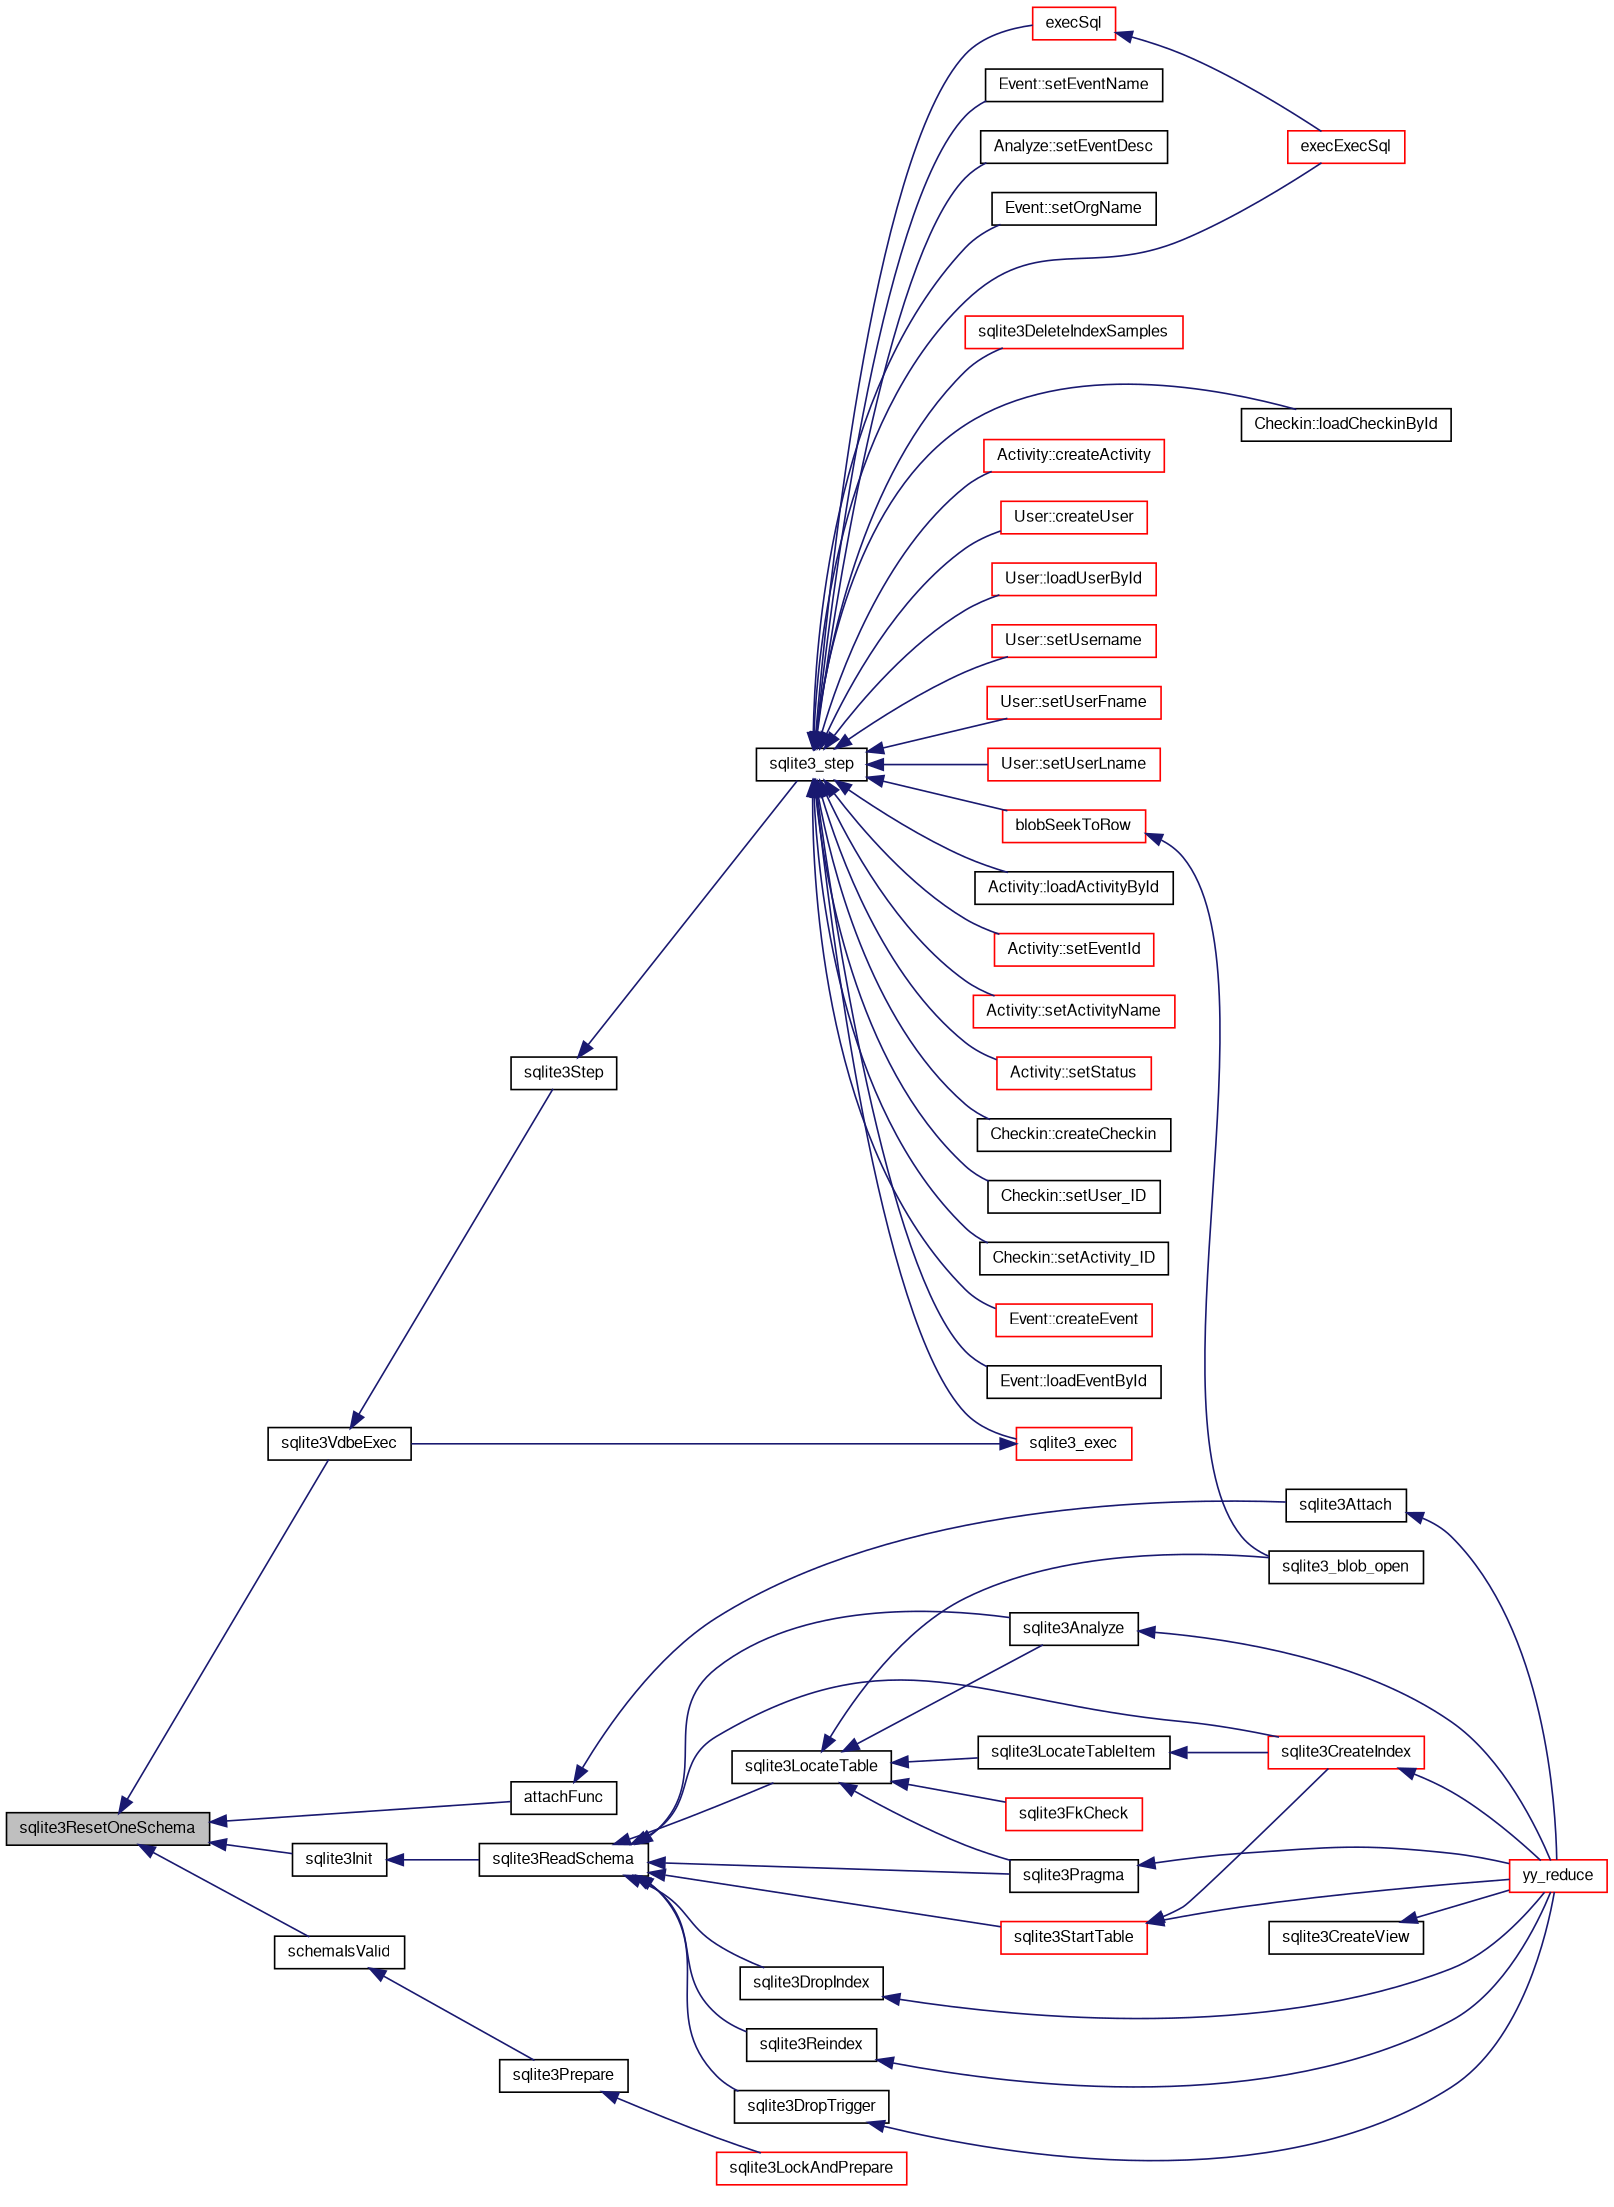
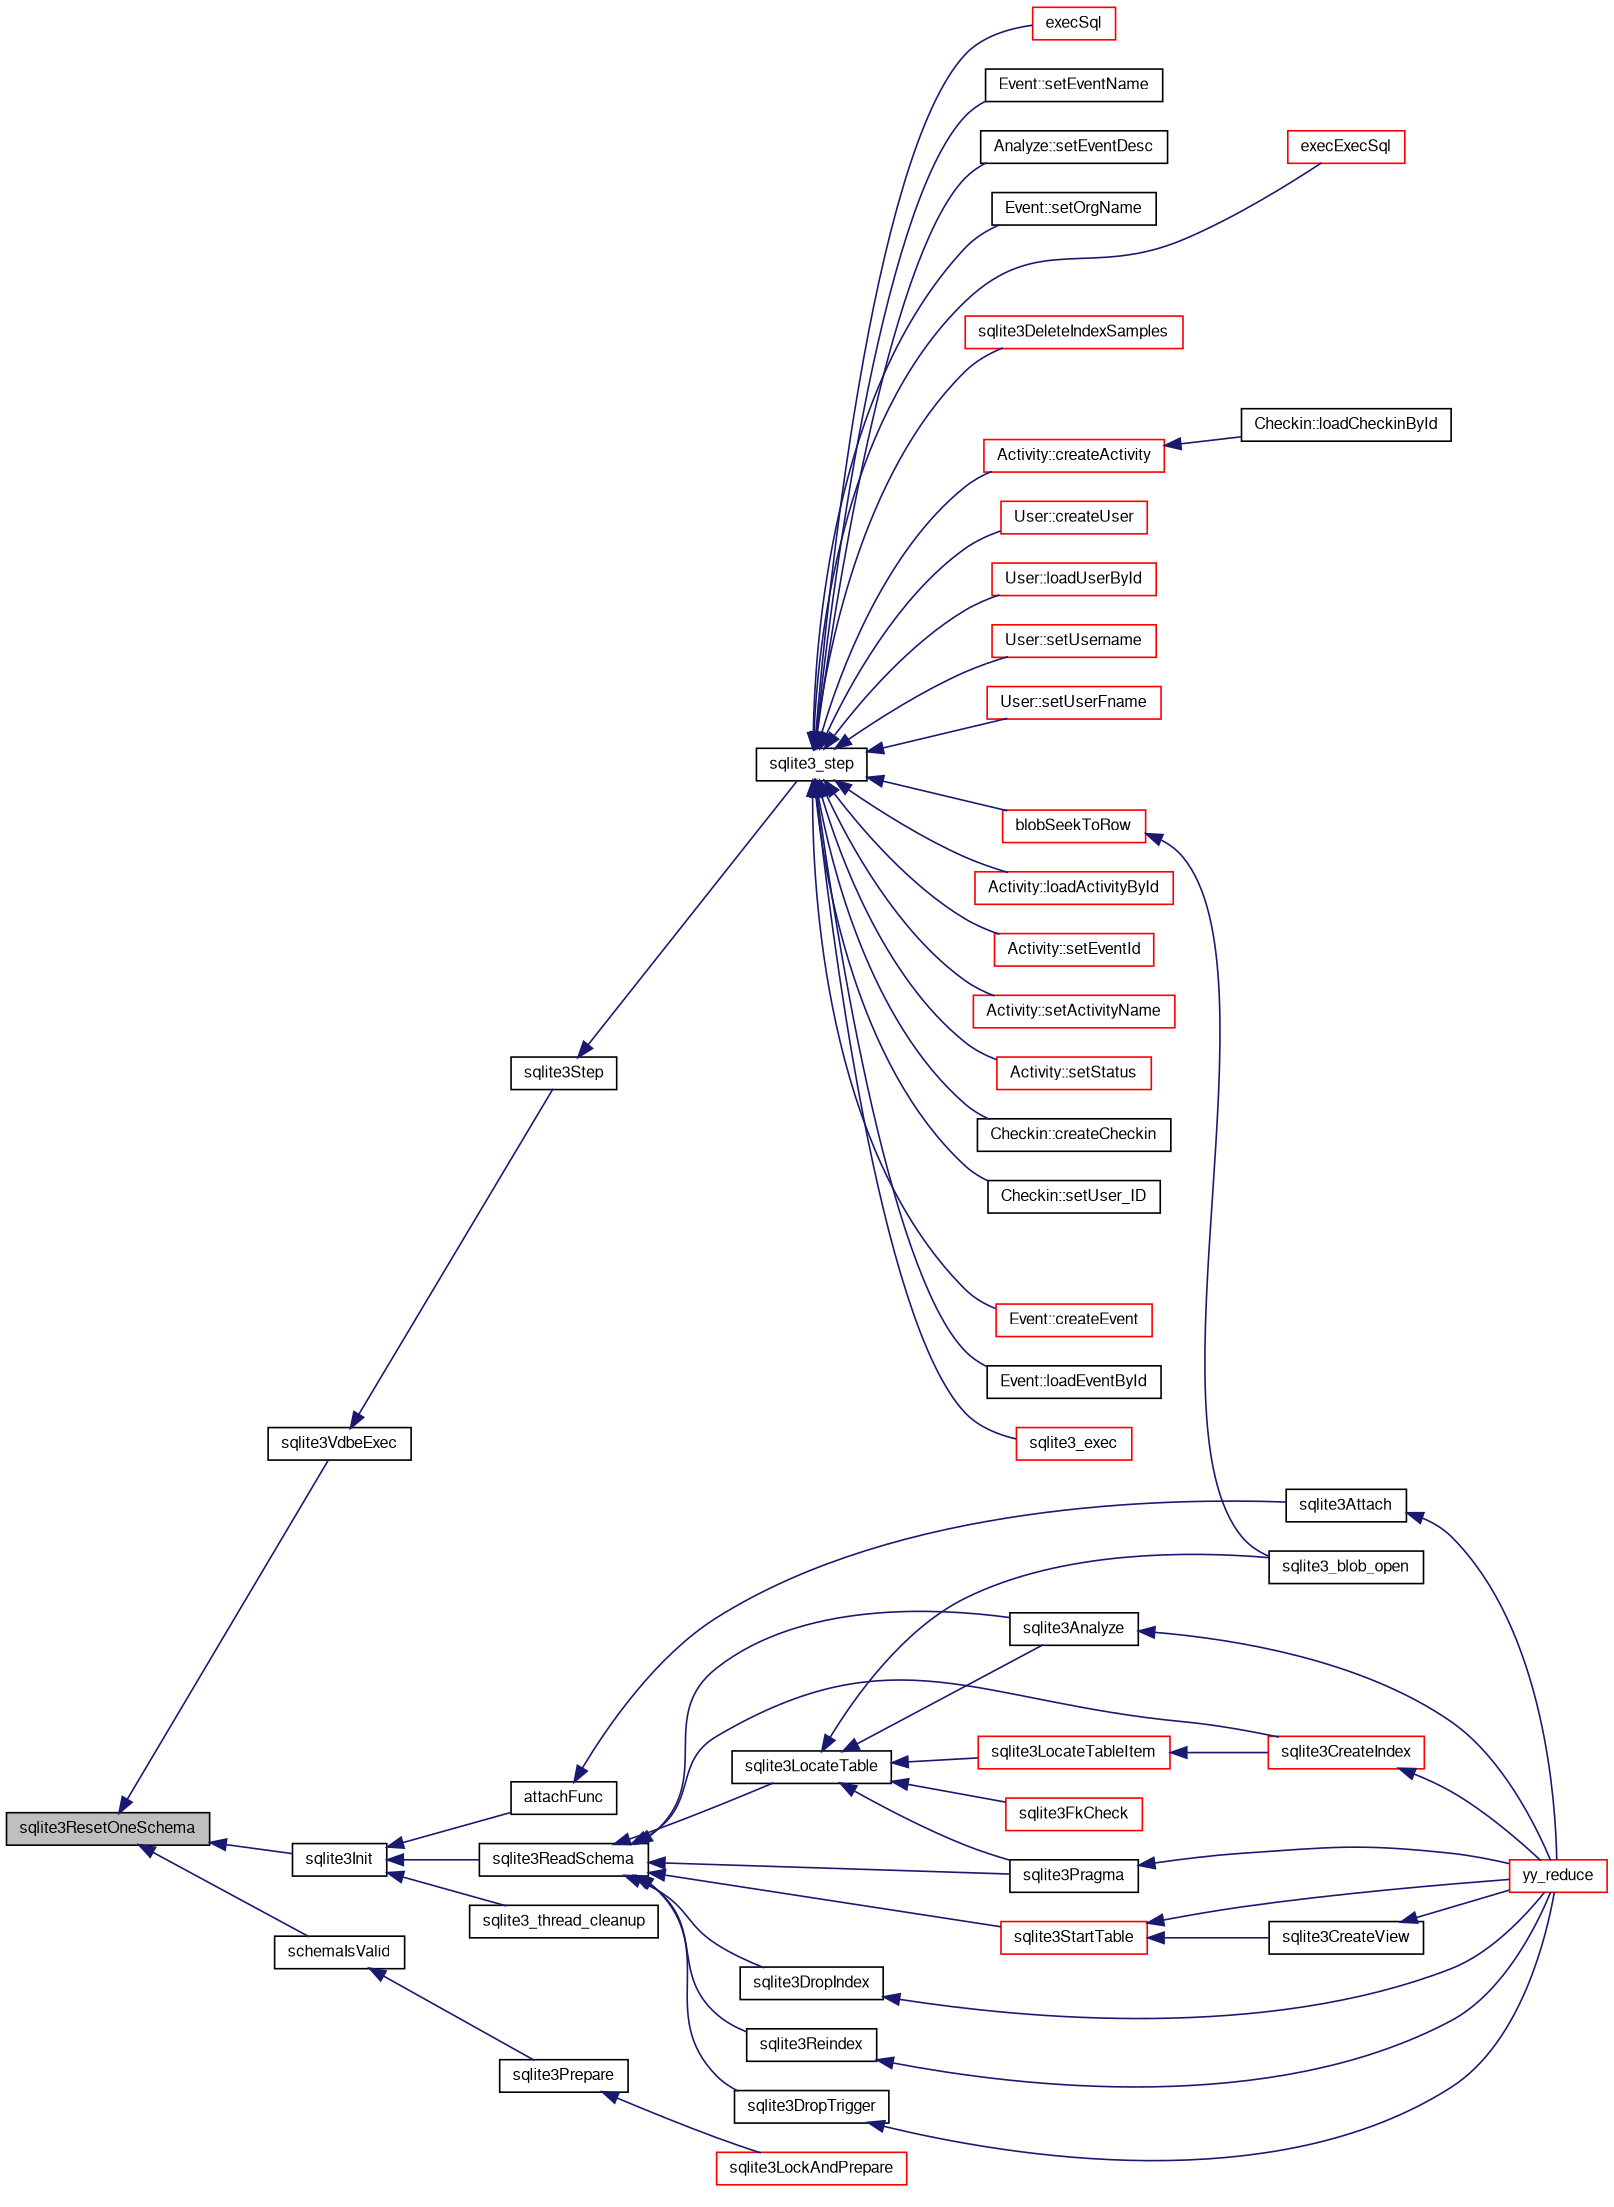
  digraph {
    rankdir=LR
    node [color=black fillcolor=white fontname=FreeSans fontsize=10 shape=record style=filled]
    edge [color=midnightblue dir=back fontname=FreeSans fontsize=10 labelfontname=FreeSans labelfontsize=10 style=solid]
    n1 [fillcolor=grey75 fontcolor=black height=0.2 label=sqlite3ResetOneSchema width=0.4]
    n2 [height=0.2 label=sqlite3VdbeExec width=0.4]
    n3 [height=0.2 label=sqlite3Init width=0.4]
    n4 [height=0.2 label=schemaIsValid width=0.4]
    n5 [height=0.2 label=sqlite3Step width=0.4]
    n6 [height=0.2 label=attachFunc width=0.4]
    n7 [height=0.2 label=sqlite3ReadSchema width=0.4]
+   n8 [height=0.2 label=sqlite3_thread_cleanup width=0.4]
    n9 [height=0.2 label=sqlite3Prepare width=0.4]
    n10 [height=0.2 label=sqlite3_step width=0.4]
    n11 [color=red height=0.2 label="Activity::createActivity" width=0.4]
-   n12 [height=0.2 label="Activity::loadActivityById" width=0.4]
+   n12 [color=red height=0.2 label="Activity::loadActivityById" width=0.4]
    n13 [color=red height=0.2 label="Activity::setEventId" width=0.4]
    n14 [color=red height=0.2 label="Activity::setActivityName" width=0.4]
    n15 [color=red height=0.2 label="Activity::setStatus" width=0.4]
    n16 [height=0.2 label="Checkin::createCheckin" width=0.4]
    n17 [height=0.2 label="Checkin::loadCheckinById" width=0.4]
    n18 [height=0.2 label="Checkin::setUser_ID" width=0.4]
-   n19 [height=0.2 label="Checkin::setActivity_ID" width=0.4]
    n20 [color=red height=0.2 label="Event::createEvent" width=0.4]
    n21 [height=0.2 label="Event::loadEventById" width=0.4]
    n22 [height=0.2 label="Event::setEventName" width=0.4]
    n23 [height=0.2 label="Analyze::setEventDesc" width=0.4]
    n24 [height=0.2 label="Event::setOrgName" width=0.4]
    n25 [color=red height=0.2 label=blobSeekToRow width=0.4]
    n26 [color=red height=0.2 label=sqlite3DeleteIndexSamples width=0.4]
    n27 [color=red height=0.2 label=sqlite3_exec width=0.4]
    n28 [color=red height=0.2 label=execSql width=0.4]
    n29 [color=red height=0.2 label=execExecSql width=0.4]
    n30 [color=red height=0.2 label="User::createUser" width=0.4]
    n31 [color=red height=0.2 label="User::loadUserById" width=0.4]
    n32 [color=red height=0.2 label="User::setUsername" width=0.4]
    n33 [color=red height=0.2 label="User::setUserFname" width=0.4]
-   n34 [color=red height=0.2 label="User::setUserLname" width=0.4]
    n35 [height=0.2 label=sqlite3_blob_open width=0.4]
    n36 [height=0.2 label=sqlite3Attach width=0.4]
    n37 [height=0.2 label=sqlite3Analyze width=0.4]
    n38 [height=0.2 label=sqlite3LocateTable width=0.4]
    n39 [color=red height=0.2 label=sqlite3CreateIndex width=0.4]
    n40 [height=0.2 label=sqlite3Pragma width=0.4]
    n41 [color=red height=0.2 label=sqlite3StartTable width=0.4]
    n42 [height=0.2 label=sqlite3DropIndex width=0.4]
    n43 [height=0.2 label=sqlite3Reindex width=0.4]
    n44 [height=0.2 label=sqlite3DropTrigger width=0.4]
    n45 [color=red height=0.2 label=yy_reduce width=0.4]
-   n46 [height=0.2 label=sqlite3LocateTableItem width=0.4]
+   n46 [color=red height=0.2 label=sqlite3LocateTableItem width=0.4]
    n47 [color=red height=0.2 label=sqlite3FkCheck width=0.4]
    n48 [height=0.2 label=sqlite3CreateView width=0.4]
    n49 [color=red height=0.2 label=sqlite3LockAndPrepare width=0.4]
    n1 -> n2
    n1 -> n3
    n1 -> n4
    n2 -> n5
-   n1 -> n6
+   n3 -> n6
    n3 -> n7
+   n3 -> n8
    n4 -> n9
    n5 -> n10
    n6 -> n36
    n7 -> n37
    n7 -> n38
    n7 -> n39
    n7 -> n40
    n7 -> n41
    n7 -> n42
    n7 -> n43
    n7 -> n44
    n9 -> n49
    n10 -> n11
    n10 -> n12
    n10 -> n13
    n10 -> n14
    n10 -> n15
    n10 -> n16
-   n10 -> n17
+   n11 -> n17
    n10 -> n18
-   n10 -> n19
    n10 -> n20
    n10 -> n21
    n10 -> n22
    n10 -> n23
    n10 -> n24
    n10 -> n25
    n10 -> n26
    n10 -> n27
    n10 -> n28
    n10 -> n29
    n10 -> n30
    n10 -> n31
    n10 -> n32
    n10 -> n33
-   n10 -> n34
    n25 -> n35
-   n27 -> n2
-   n28 -> n29
    n36 -> n45
    n37 -> n45
    n38 -> n35
    n38 -> n37
    n38 -> n40
    n38 -> n46
    n38 -> n47
    n39 -> n45
    n40 -> n45
    n41 -> n45
-   n41 -> n39
+   n41 -> n48
    n42 -> n45
    n43 -> n45
    n44 -> n45
    n46 -> n39
    n48 -> n45
  }
